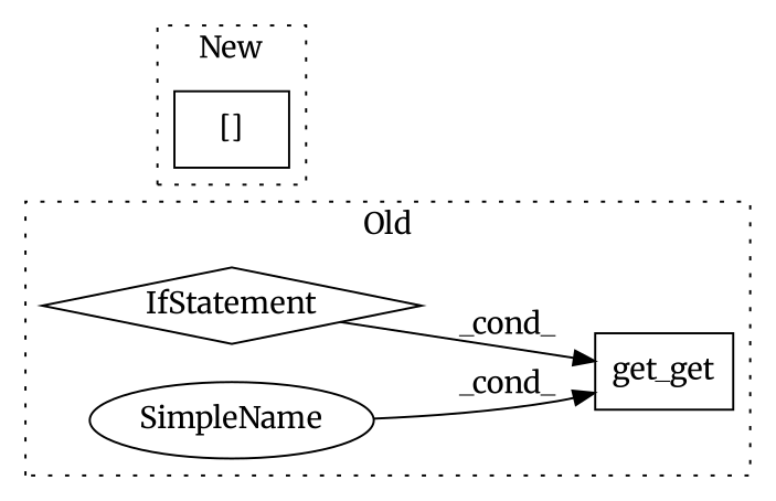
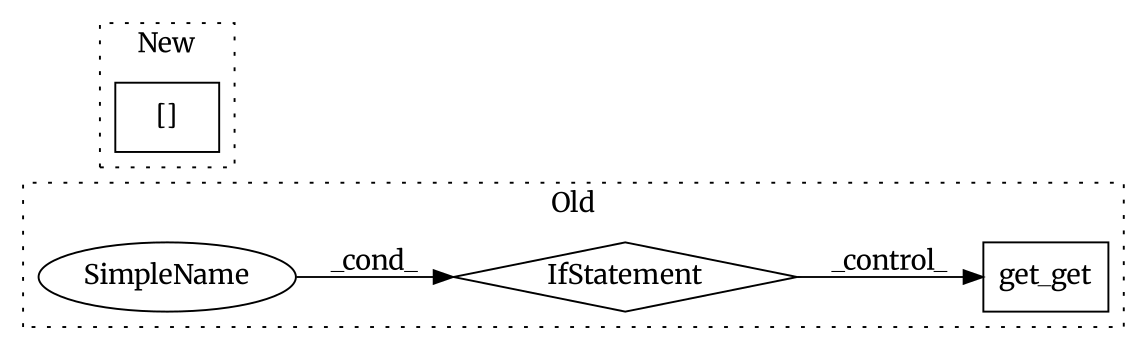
  digraph {
    fontname=Merriweather
    rankdir=LR
    node [fontname=Merriweather shape=box]
    edge [fontname=Merriweather]
    n1 [a=32 l=10 label=get_get s=2591]
    n2 [a=25 l=23 label=IfStatement s=2659 shape=diamond]
    n3 [a=42 l=5 label=SimpleName s=2677 shape=ellipse]
    n4 [a=2 l="2,1" label="[]" s="3287,3300"]
    subgraph cluster_1 {
      label=Old
      style=dotted
      n1
      n2
      n3
    }
    subgraph cluster_2 {
      label=New
      style=dotted
      n4
    }
-   n2 -> n1 [label=_cond_]
-   n3 -> n1 [label=_cond_]
+   n2 -> n1 [label=_control_]
+   n3 -> n2 [label=_cond_]
  }
